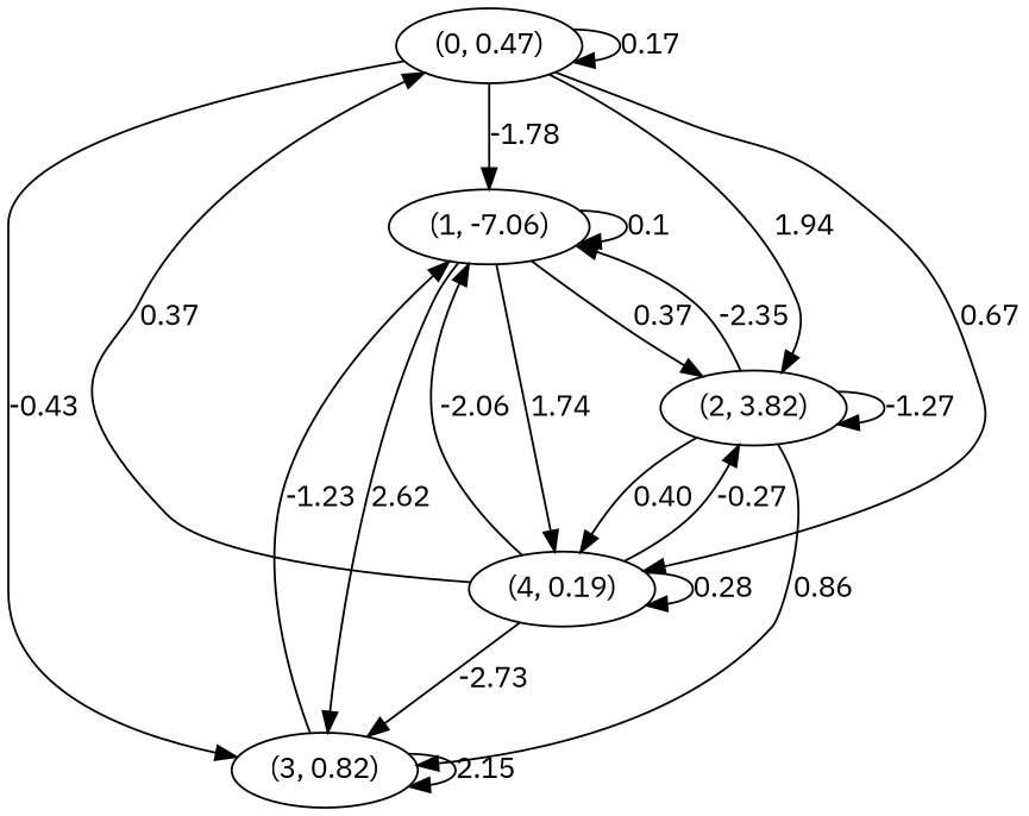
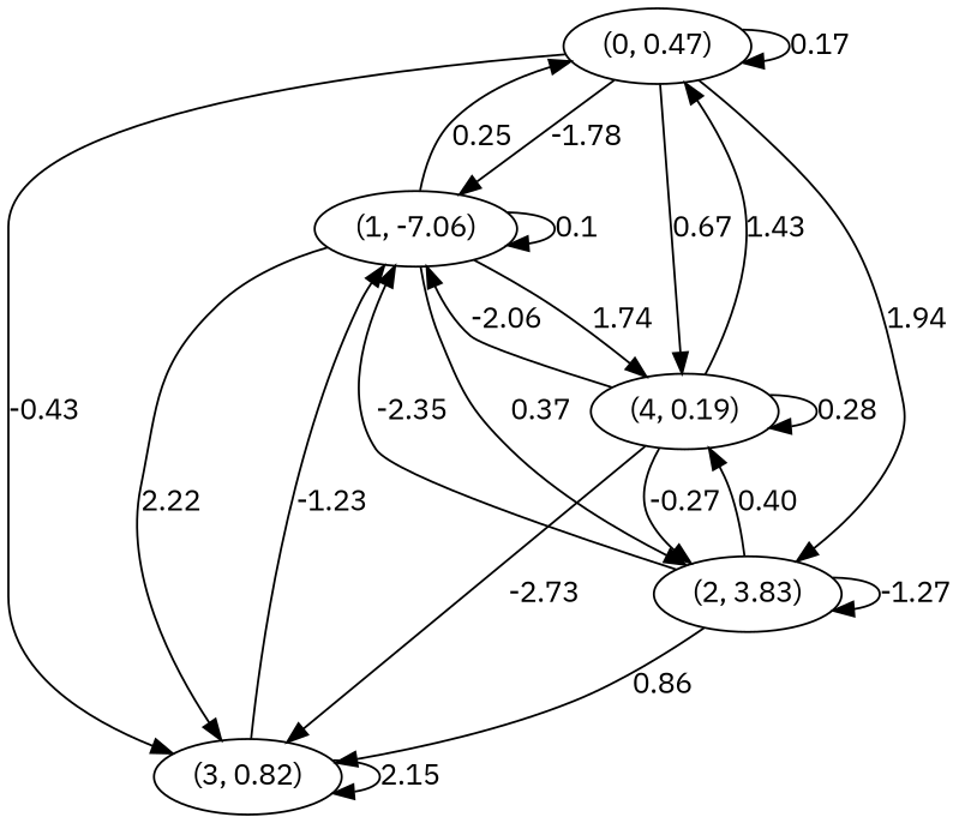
  digraph {
    fontname="IBM Plex Sans"
    node [fontname="IBM Plex Sans"]
    edge [fontname="IBM Plex Sans"]
    n1 [label="(0, 0.47)"]
    n2 [label="(1, -7.06)"]
-   n3 [label="(2, 3.82)"]
+   n3 [label="(2, 3.83)"]
    n4 [label="(3, 0.82)"]
    n5 [label="(4, 0.19)"]
    n1 -> n1 [label=0.17]
    n1 -> n2 [label=-1.78]
    n1 -> n3 [label=1.94]
    n1 -> n4 [label=-0.43]
    n1 -> n5 [label=0.67]
+   n2 -> n1 [label=0.25]
    n2 -> n2 [label=0.1]
    n2 -> n3 [label=0.37]
-   n2 -> n4 [label=2.62]
+   n2 -> n4 [label=2.22]
    n2 -> n5 [label=1.74]
    n3 -> n2 [label=-2.35]
    n3 -> n3 [label=-1.27]
    n3 -> n4 [label=0.86]
    n3 -> n5 [label=0.40]
    n4 -> n2 [label=-1.23]
    n4 -> n4 [label=2.15]
-   n5 -> n1 [label=0.37]
+   n5 -> n1 [label=1.43]
    n5 -> n2 [label=-2.06]
    n5 -> n3 [label=-0.27]
    n5 -> n4 [label=-2.73]
    n5 -> n5 [label=0.28]
  }
